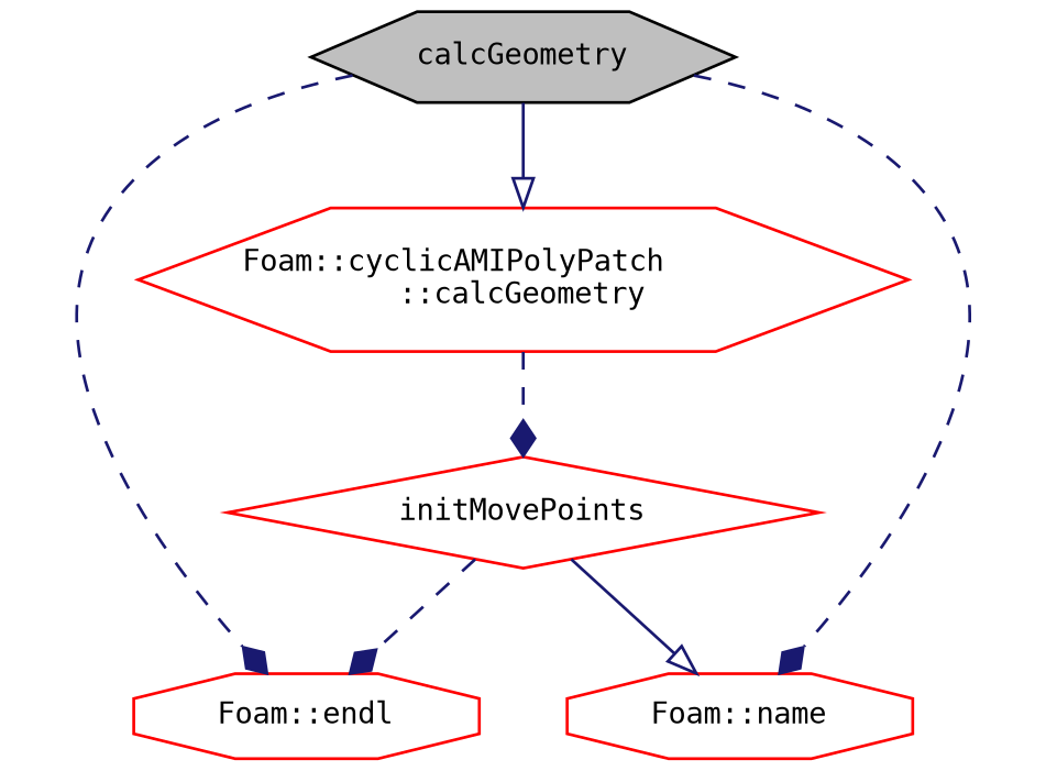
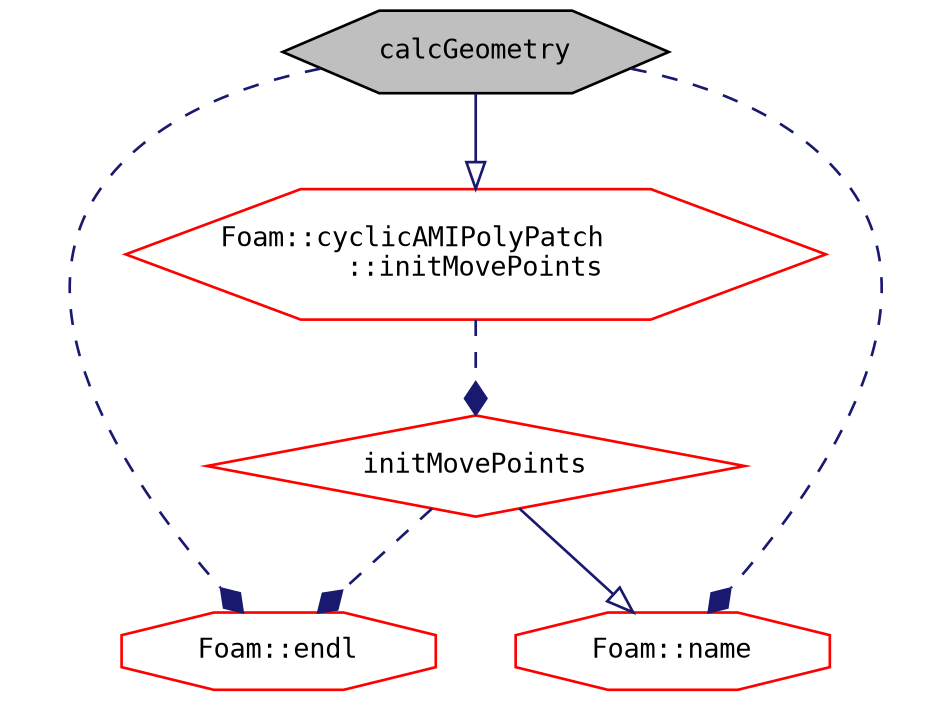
  digraph {
    fontname="DejaVu Sans Mono"
    rankdir=TB
    node [color=red fontname="DejaVu Sans Mono" fontsize=10 shape=hexagon]
    edge [arrowhead=diamond color=midnightblue fontname="DejaVu Sans Mono" fontsize=10 labelfontname=Helvetica labelfontsize=10 style=dashed]
    n1 [color=black fillcolor=grey75 fontcolor=black height=0.2 label=calcGeometry style=filled width=0.4]
-   n2 [height=0.2 label="Foam::cyclicAMIPolyPatch\l::calcGeometry" width=0.4]
+   n2 [height=0.2 label="Foam::cyclicAMIPolyPatch\l::initMovePoints" width=0.4]
    n3 [height=0.2 label="Foam::endl" shape=octagon width=0.4]
    n4 [height=0.2 label="Foam::name" shape=octagon width=0.4]
    n5 [height=0.2 label=initMovePoints shape=diamond width=0.4]
    n1 -> n2 [arrowhead=onormal style=solid]
    n1 -> n3
    n1 -> n4
    n2 -> n5
    n5 -> n3
    n5 -> n4 [arrowhead=onormal style=solid]
  }
